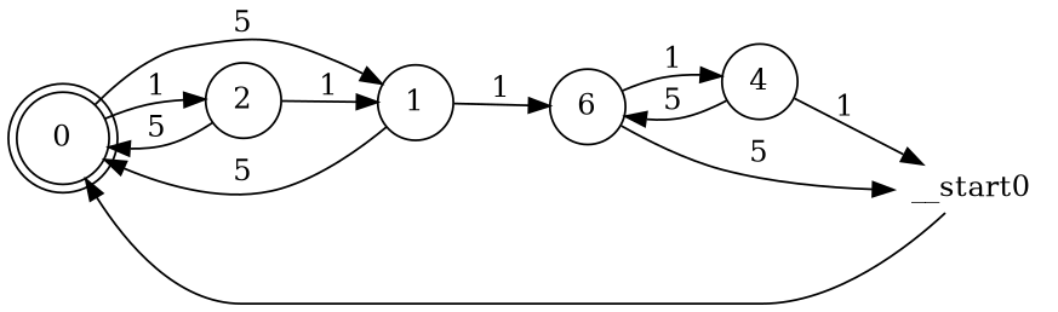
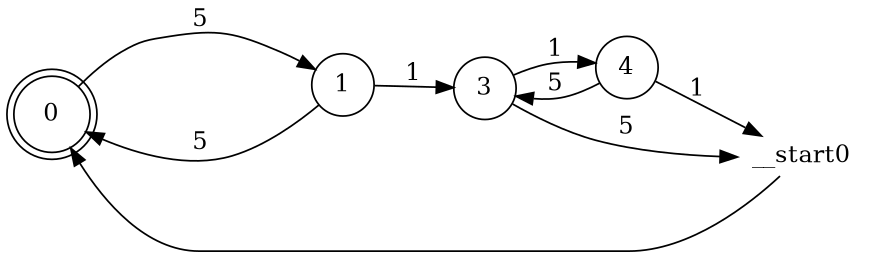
  digraph {
    rankdir=LR
    node [shape=circle]
    n1 [label=0 shape=doublecircle]
    n2 [label=1]
-   n3 [label=2]
-   n4 [label=6]
+   n4 [label=3]
    n5 [label=4]
    __start0 [height=0 shape=none width=0]
    n1 -> n2 [label=5]
-   n1 -> n3 [label=1]
    n2 -> n1 [label=5]
    n2 -> n4 [label=1]
-   n3 -> n1 [label=5]
-   n3 -> n2 [label=1]
    n4 -> n5 [label=1]
    n4 -> __start0 [label=5]
    n5 -> n4 [label=5]
    n5 -> __start0 [label=1]
    __start0 -> n1
  }
